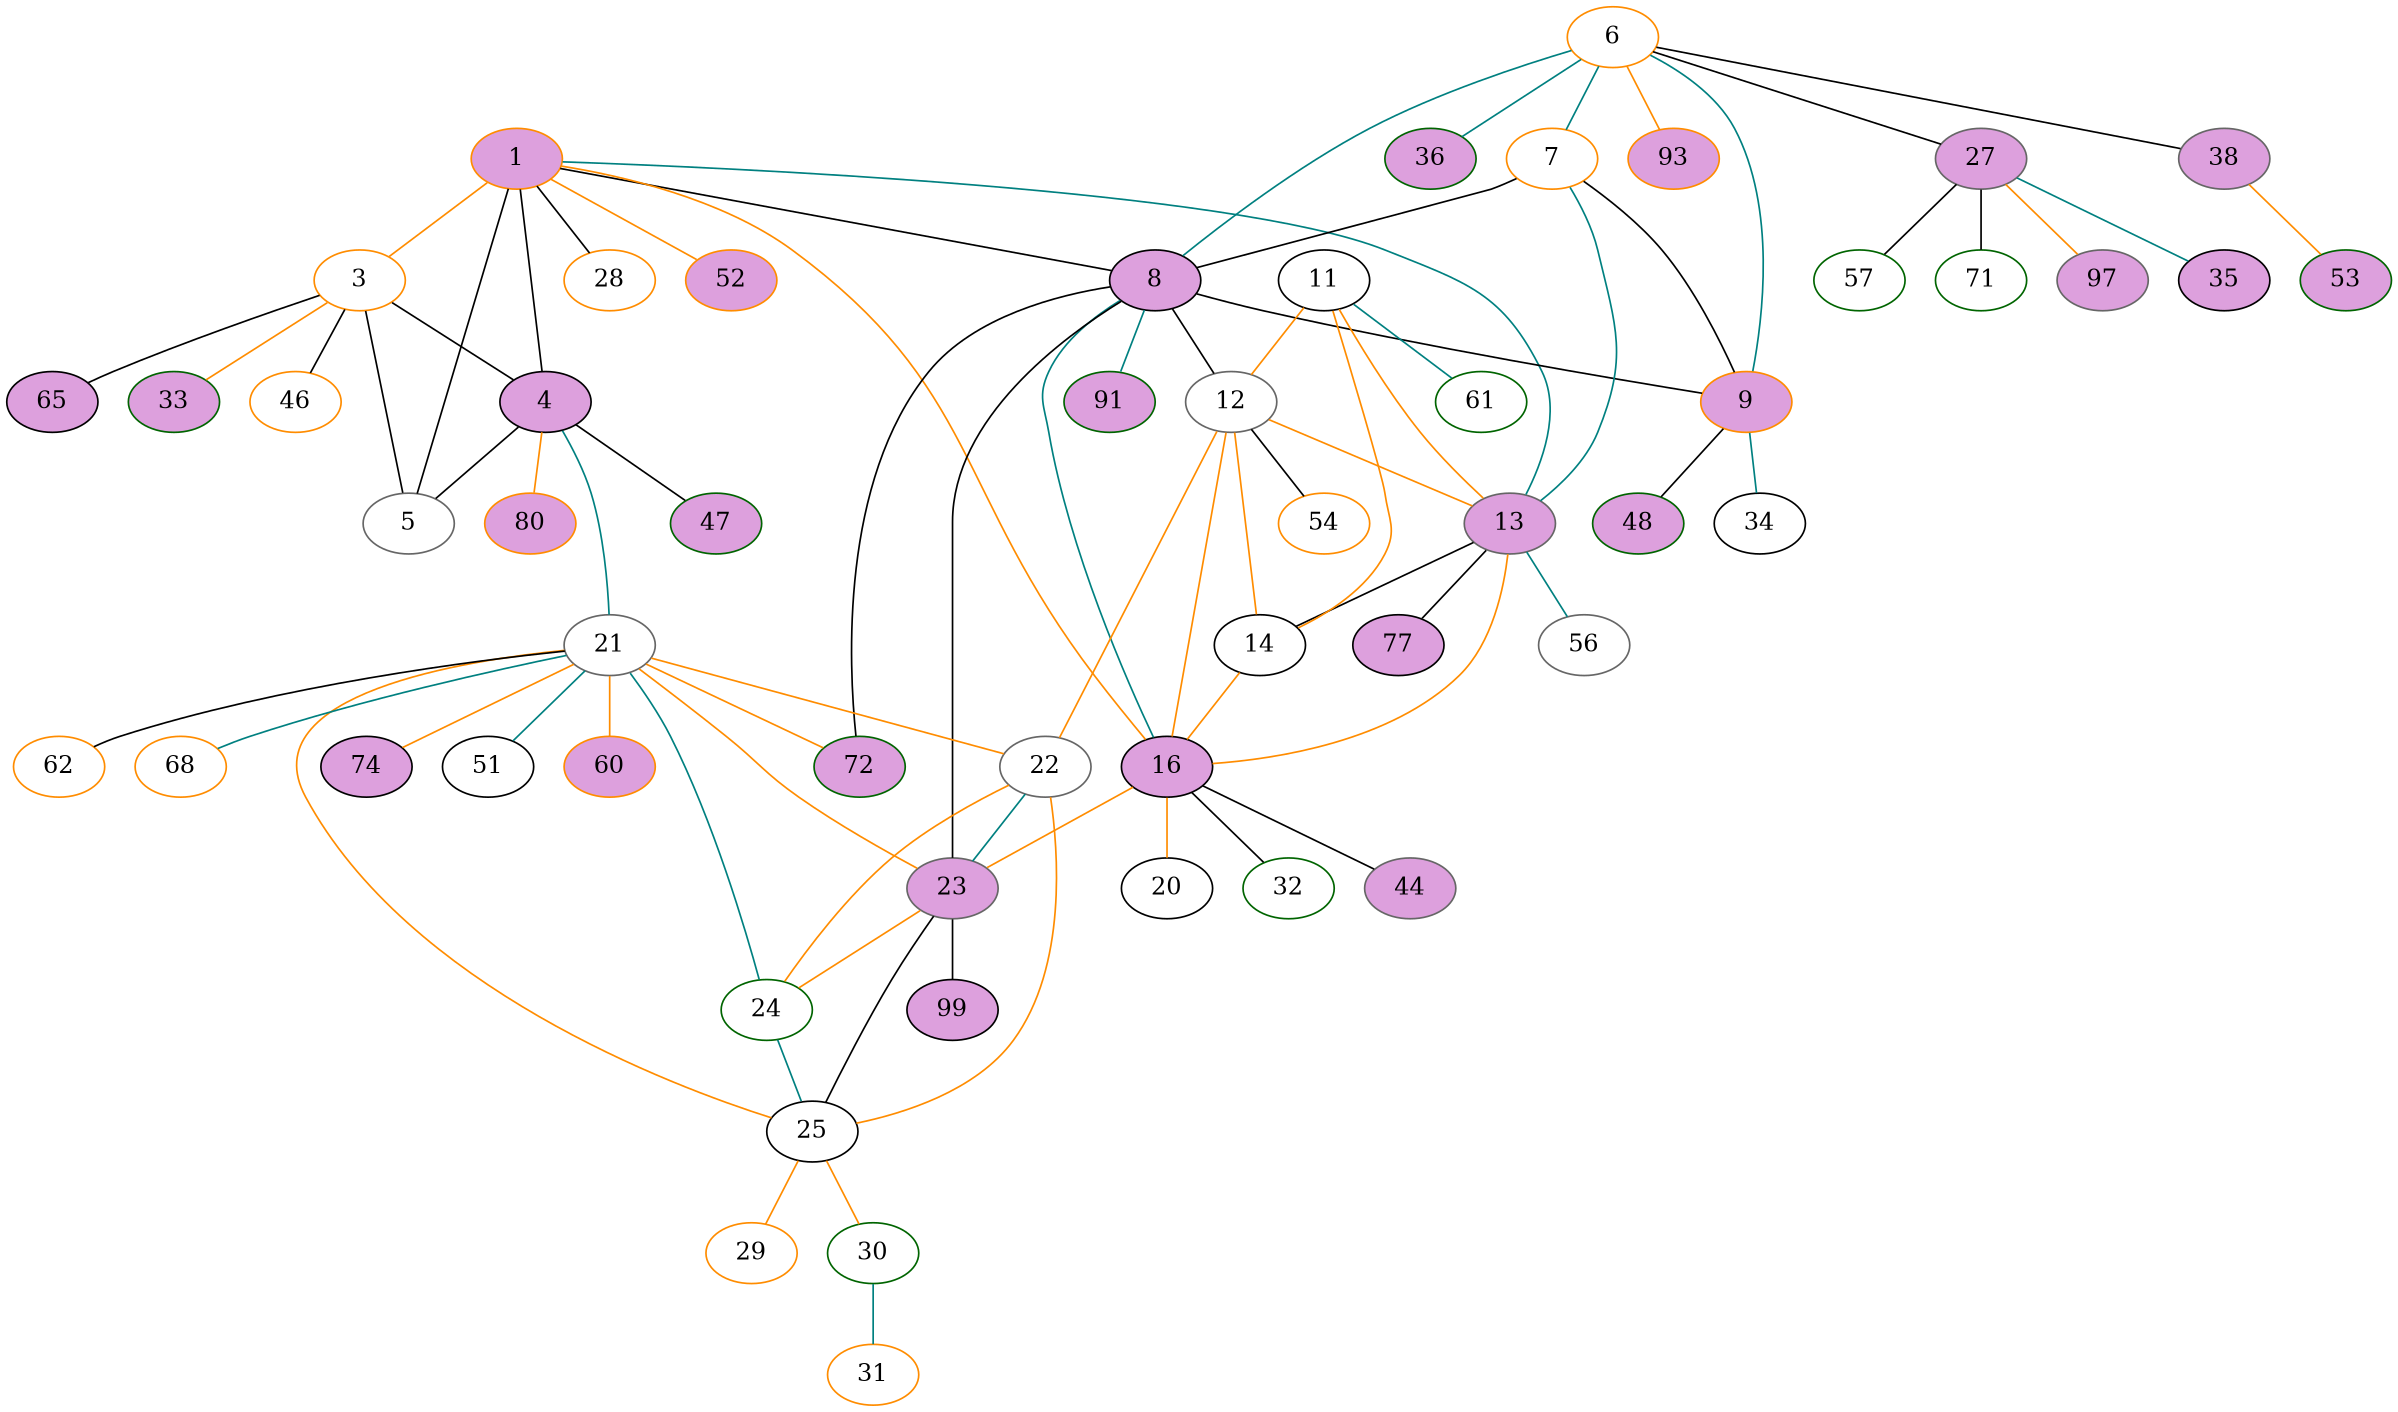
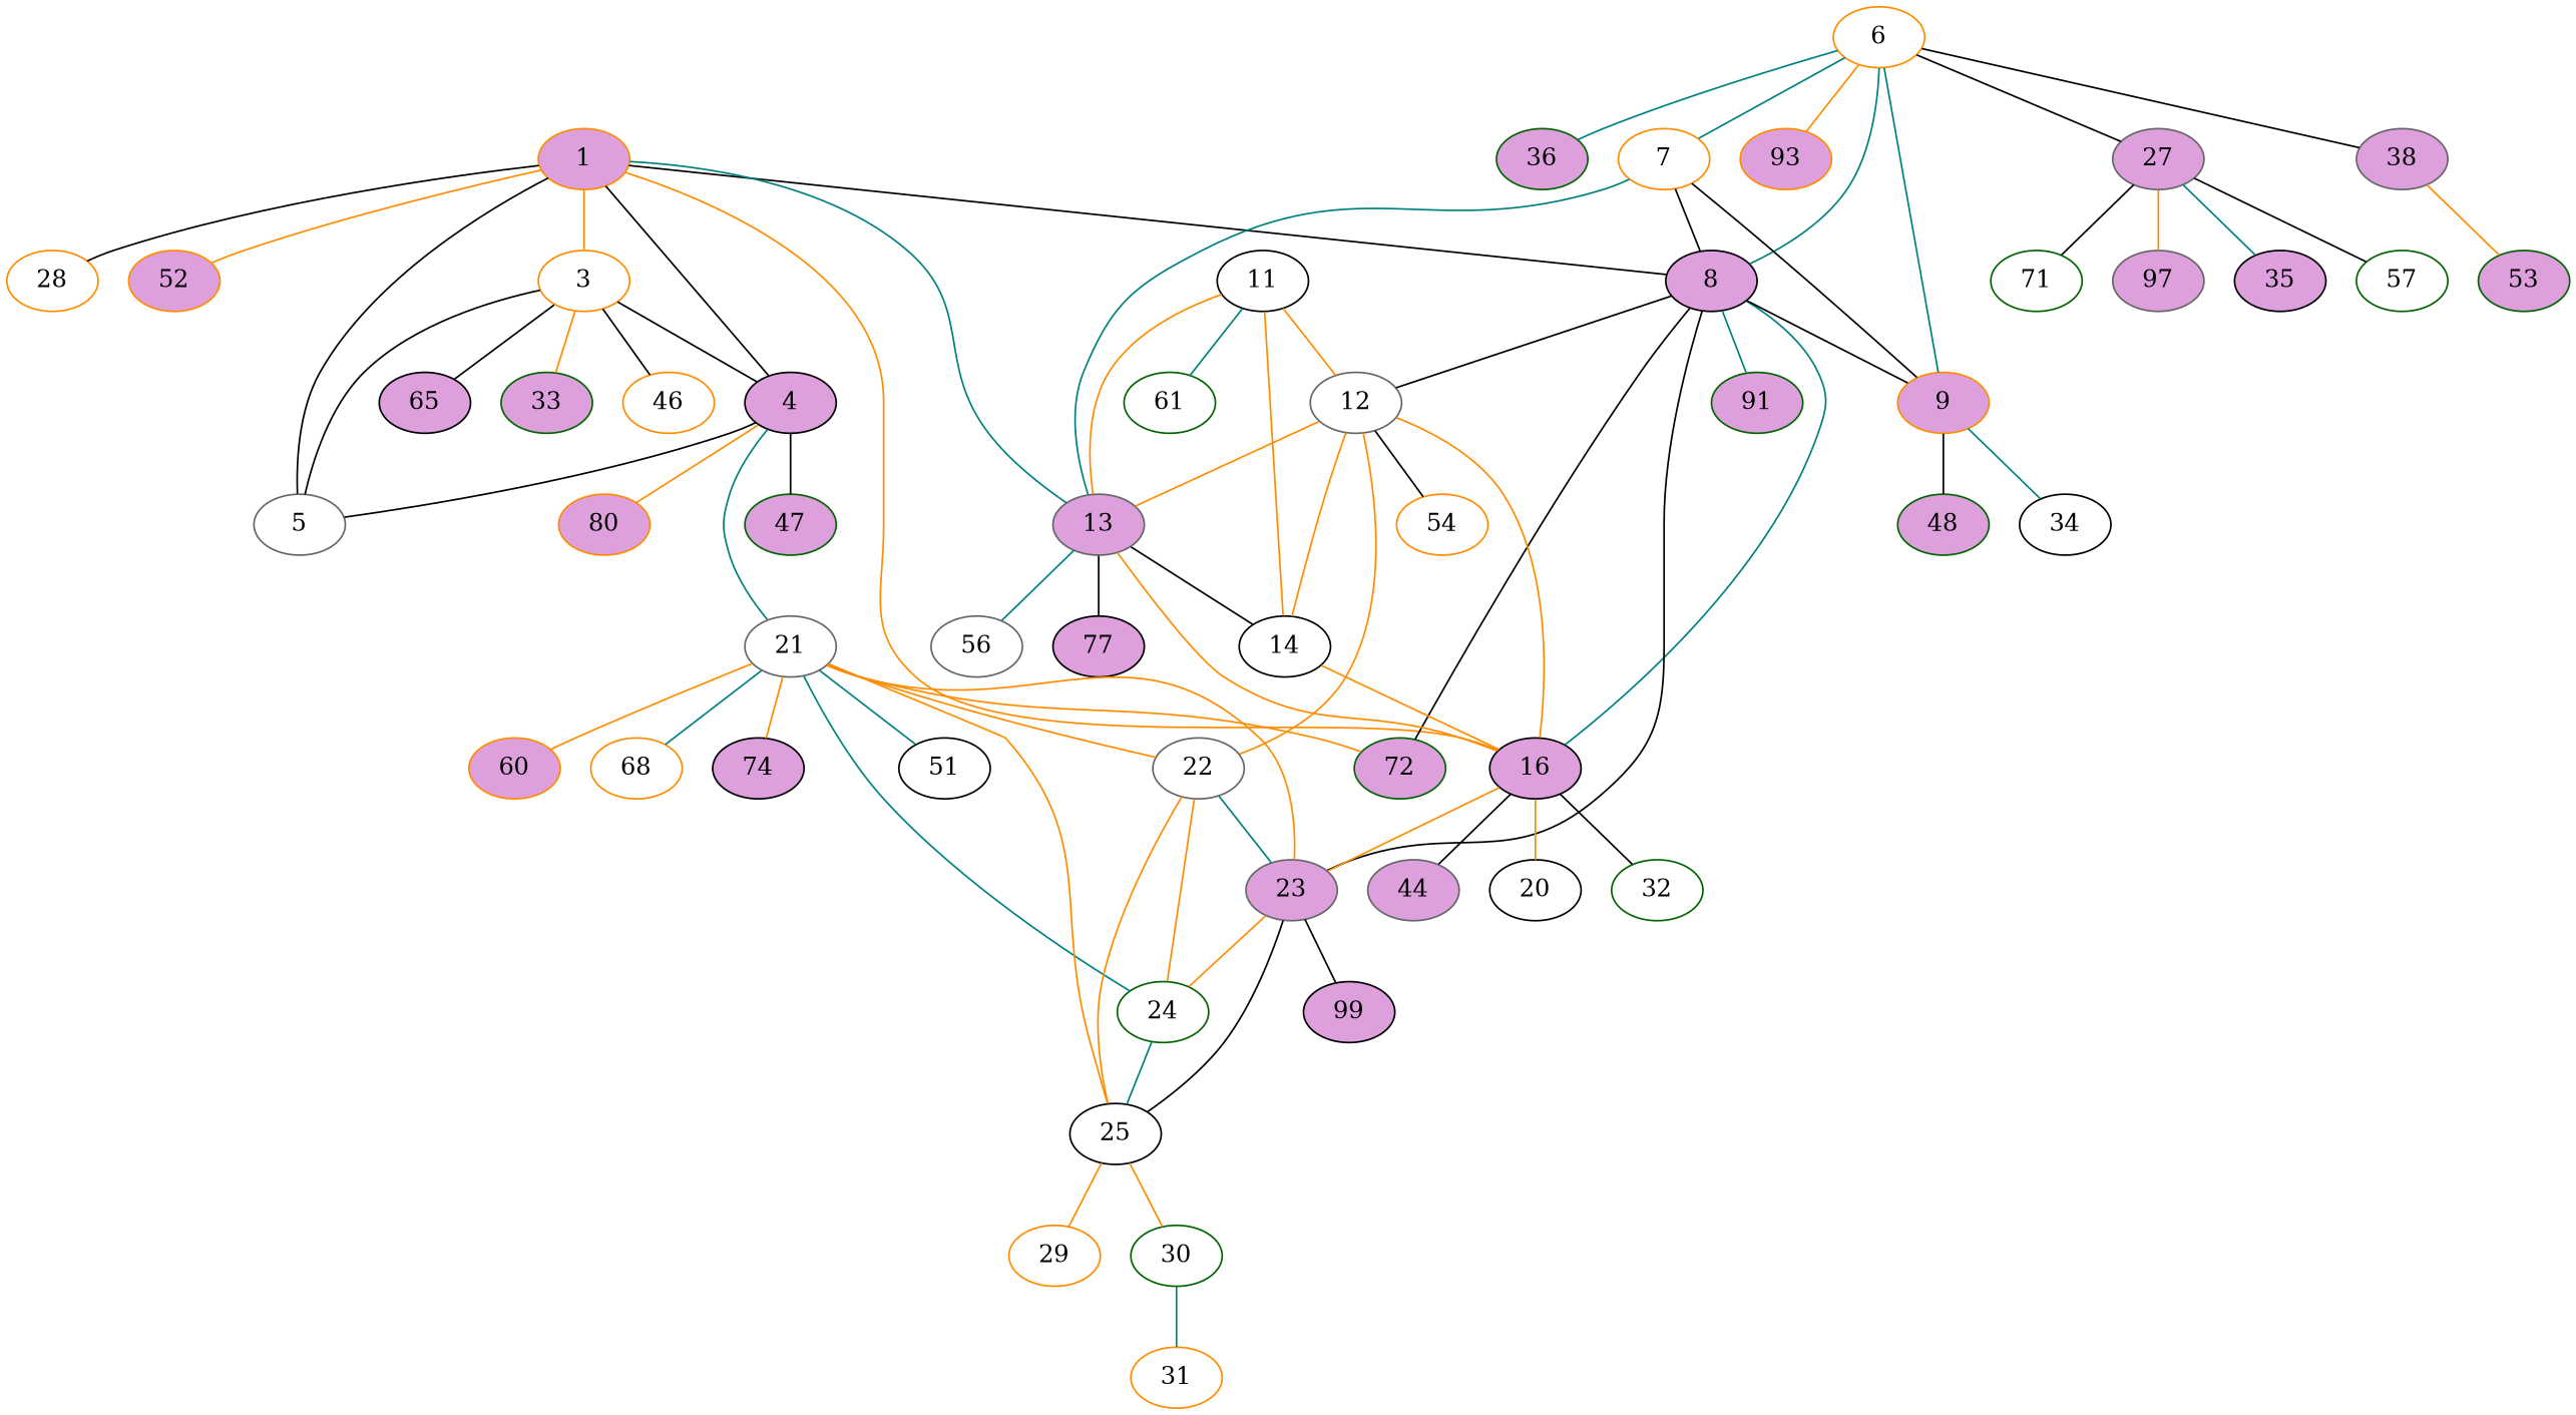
  graph {
    fontname="DejaVu Serif"
    node [color=darkorange fillcolor=plum fontname="DejaVu Serif" style=filled]
    edge [color=darkorange fontname="DejaVu Serif"]
    1 [super="+2+26"]
    3 [fillcolor=white]
    4 [color=black]
    5 [color=gray40 fillcolor=white super="+37+78+76"]
    8 [color=black]
    13 [color=gray40]
    16 [color=black super="+88+17"]
    28 [fillcolor=white]
    52
    33 [color=darkgreen]
    46 [fillcolor=white]
    65 [color=black]
    21 [color=gray40 fillcolor=white]
    47 [color=darkgreen super="+66"]
    80
    9 [super="+39+86"]
    12 [color=gray40 fillcolor=white super="+103+15"]
    23 [color=gray40]
    72 [color=darkgreen]
    91 [color=darkgreen]
    14 [color=black fillcolor=white super="+101"]
    56 [color=gray40 fillcolor=white]
    77 [color=black]
    20 [color=black fillcolor=white super="+50+96"]
    32 [color=darkgreen fillcolor=white]
    44 [color=gray40]
    22 [color=gray40 fillcolor=white]
    24 [color=darkgreen fillcolor=white]
    25 [color=black fillcolor=white]
    51 [color=black fillcolor=white]
    60
-   62 [fillcolor=white]
    68 [fillcolor=white super="+92"]
    74 [color=black]
    6 [fillcolor=white super="+43+10+94+85+87+67"]
    7 [fillcolor=white super="+55+82+102+108+75+84"]
    27 [color=gray40 super="+40"]
    36 [color=darkgreen]
    38 [color=gray40]
    93
    34 [color=black fillcolor=white]
    48 [color=darkgreen]
    35 [color=black]
    57 [color=darkgreen fillcolor=white]
    71 [color=darkgreen fillcolor=white]
    97 [color=gray40]
    53 [color=darkgreen]
    54 [fillcolor=white]
    99 [color=black]
    11 [color=black fillcolor=white]
    61 [color=darkgreen fillcolor=white]
    29 [fillcolor=white]
    30 [color=darkgreen fillcolor=white super="+64+70+95"]
    31 [fillcolor=white]
    1 -- 3 [weight=2]
    1 -- 4 [color=black weight=2]
    1 -- 5 [color=black weight=2]
    1 -- 8 [color=black]
    1 -- 13 [color=teal]
    1 -- 16
    1 -- 28 [color=black]
    1 -- 52
    3 -- 4 [color=black]
    3 -- 5 [color=black]
    3 -- 33
    3 -- 46 [color=black]
    3 -- 65 [color=black]
    4 -- 5 [color=black]
    4 -- 21 [color=teal]
    4 -- 47 [color=black]
    4 -- 80
    8 -- 16 [color=teal]
    8 -- 9 [color=black]
    8 -- 12 [color=black]
    8 -- 23 [color=black]
    8 -- 72 [color=black]
    8 -- 91 [color=teal]
    13 -- 16
    13 -- 14 [color=black]
    13 -- 56 [color=teal]
    13 -- 77 [color=black]
    16 -- 23
    16 -- 20 [weight=4]
    16 -- 32 [color=black]
    16 -- 44 [color=black]
    21 -- 23
    21 -- 72
    21 -- 22
    21 -- 24 [color=teal]
    21 -- 25
    21 -- 51 [color=teal]
    21 -- 60
-   21 -- 62 [color=black]
    21 -- 68 [color=teal]
    21 -- 74
    9 -- 34 [color=teal]
    9 -- 48 [color=black]
    12 -- 13 [weight=2]
    12 -- 16 [weight=3]
    12 -- 14 [weight=2]
    12 -- 22
    12 -- 54 [color=black]
    23 -- 24
    23 -- 25 [color=black]
    23 -- 99 [color=black]
    14 -- 16
    22 -- 23 [color=teal]
    22 -- 24
    22 -- 25
    24 -- 25 [color=teal]
    25 -- 29
    25 -- 30
    6 -- 8 [color=teal weight=2]
    6 -- 9 [color=teal weight=2]
    6 -- 7 [color=teal weight=2]
    6 -- 27 [color=black]
    6 -- 36 [color=teal]
    6 -- 38 [color=black]
    6 -- 93
    7 -- 8 [color=black]
    7 -- 13 [color=teal]
    7 -- 9 [color=black]
    27 -- 35 [color=teal]
    27 -- 57 [color=black]
    27 -- 71 [color=black]
    27 -- 97
    38 -- 53
    11 -- 13
    11 -- 12 [weight=2]
    11 -- 14
    11 -- 61 [color=teal]
    30 -- 31 [color=teal]
  }
